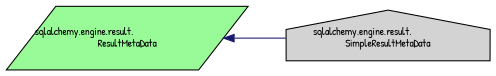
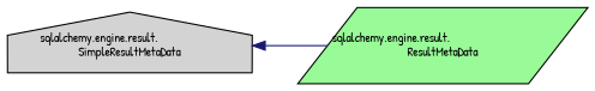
  digraph {
    rankdir=LR
    fontname="Patrick Hand"
    node [color=black fontname="Patrick Hand" fontsize=10 style=filled]
    n1 [fillcolor=lightgrey fontcolor=black height=0.2 label="sqlalchemy.engine.result.\lSimpleResultMetaData" shape=house width=0.4]
    n2 [fillcolor=palegreen height=0.2 label="sqlalchemy.engine.result.\lResultMetaData" shape=parallelogram width=0.4]
-   n2 -> n1 [color=midnightblue dir=back fontname="Patrick Hand" fontsize=10 labelfontname=Helvetica labelfontsize=10 style=solid]
+   n1 -> n2 [color=midnightblue dir=back fontname="Patrick Hand" fontsize=10 labelfontname=Helvetica labelfontsize=10 style=solid]
  }
